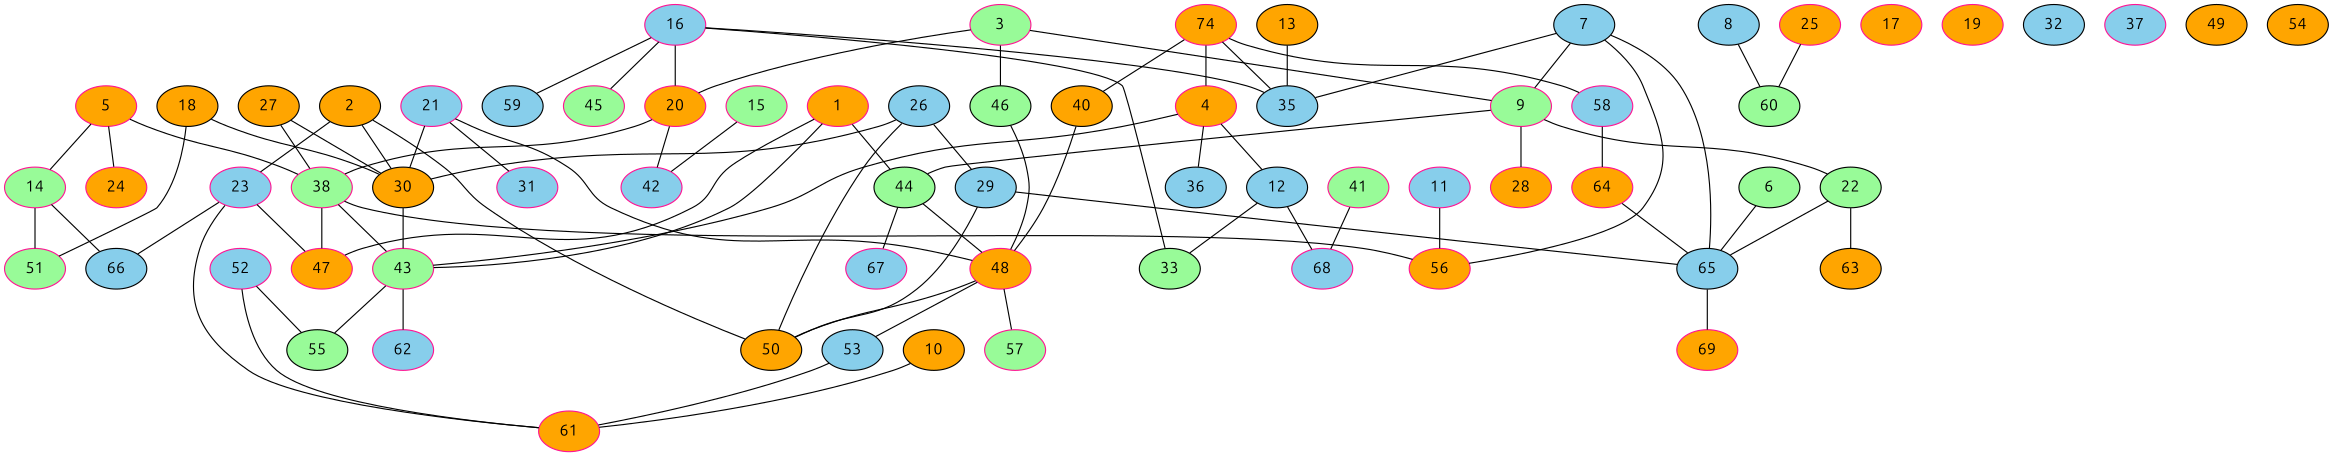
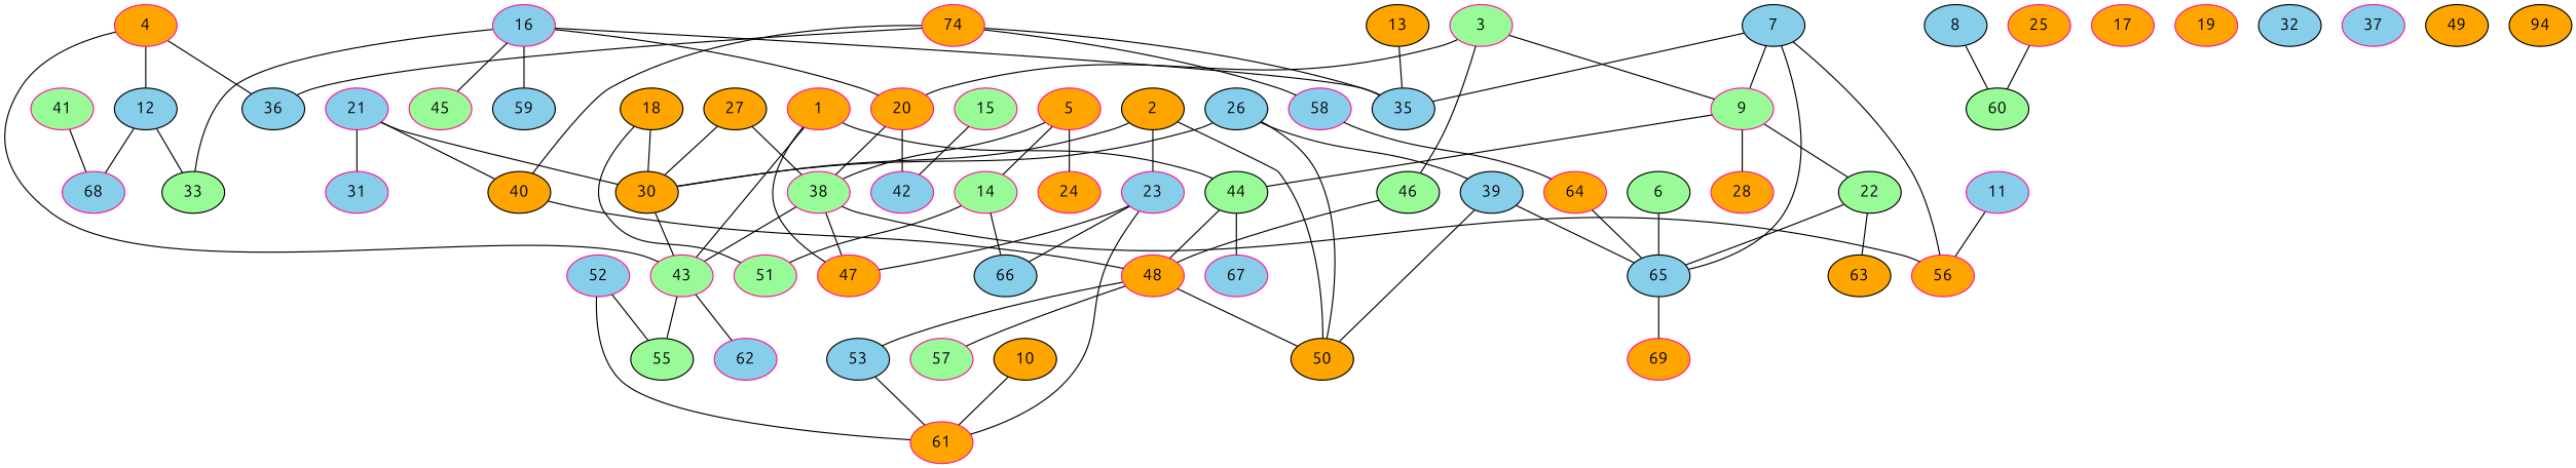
  graph {
    fontname=Ubuntu
    node [color=deeppink fillcolor=orange fontname=Ubuntu style=filled]
    edge [fontname=Ubuntu]
    43 [fillcolor=palegreen]
    1
    44 [color=black fillcolor=palegreen]
    47
    55 [color=black fillcolor=palegreen]
    62 [fillcolor=skyblue]
    48
    67 [fillcolor=skyblue]
    2 [color=black]
    23 [fillcolor=skyblue]
    30 [color=black]
    50 [color=black]
    61
    66 [color=black fillcolor=skyblue]
    3 [fillcolor=palegreen]
    9 [fillcolor=palegreen]
    20
    46 [color=black fillcolor=palegreen]
    22 [color=black fillcolor=palegreen]
    28
    38 [fillcolor=palegreen]
    42 [fillcolor=skyblue]
    4
    12 [color=black fillcolor=skyblue]
    36 [color=black fillcolor=skyblue]
    33 [color=black fillcolor=palegreen]
    68 [fillcolor=skyblue]
    14 [fillcolor=palegreen]
    5
    24
    51 [fillcolor=palegreen]
    56
    6 [color=black fillcolor=palegreen]
    65 [color=black fillcolor=skyblue]
    69
    7 [color=black fillcolor=skyblue]
    35 [color=black fillcolor=skyblue]
    8 [color=black fillcolor=skyblue]
    60 [color=black fillcolor=palegreen]
    63 [color=black]
    10 [color=black]
    11 [fillcolor=skyblue]
    13 [color=black]
    15 [fillcolor=palegreen]
    16 [fillcolor=skyblue]
    45 [fillcolor=palegreen]
    59 [color=black fillcolor=skyblue]
    17
    18 [color=black]
    19
    21 [fillcolor=skyblue]
    31 [fillcolor=skyblue]
    53 [color=black fillcolor=skyblue]
    57 [fillcolor=palegreen]
    25
    26 [color=black fillcolor=skyblue]
-   39 [color=black fillcolor=skyblue label=29]
+   39 [color=black fillcolor=skyblue]
    27 [color=black]
    32 [color=black fillcolor=skyblue]
    n60 [label=74]
    40 [color=black]
    58 [fillcolor=skyblue]
    64
    37 [fillcolor=skyblue]
    41 [fillcolor=palegreen]
    49 [color=black]
    52 [fillcolor=skyblue]
-   54 [color=black]
+   54 [color=black label=94]
    43 -- 55
    43 -- 62
    1 -- 43
    1 -- 44
    1 -- 47
    44 -- 48
    44 -- 67
    48 -- 50
    48 -- 53
    48 -- 57
    2 -- 23
    2 -- 30
    2 -- 50
    23 -- 47
    23 -- 61
    23 -- 66
    30 -- 43
    3 -- 9
    3 -- 20
    3 -- 46
    9 -- 44
    9 -- 22
    9 -- 28
    20 -- 38
    20 -- 42
    46 -- 48
    22 -- 65
    22 -- 63
    38 -- 43
    38 -- 47
    38 -- 56
    4 -- 43
    4 -- 12
    4 -- 36
    12 -- 33
    12 -- 68
    14 -- 66
    14 -- 51
    5 -- 38
    5 -- 14
    5 -- 24
    6 -- 65
    65 -- 69
    7 -- 9
    7 -- 56
    7 -- 65
    7 -- 35
    8 -- 60
    10 -- 61
    11 -- 56
    13 -- 35
    15 -- 42
    16 -- 20
    16 -- 33
    16 -- 35
    16 -- 45
    16 -- 59
    18 -- 30
    18 -- 51
-   21 -- 48
+   21 -- 40
    21 -- 30
    21 -- 31
    53 -- 61
    25 -- 60
    26 -- 30
    26 -- 50
    26 -- 39
    39 -- 50
    39 -- 65
    27 -- 30
    27 -- 38
-   n60 -- 4
+   n60 -- 36
    n60 -- 35
    n60 -- 40
    n60 -- 58
    40 -- 48
    58 -- 64
    64 -- 65
    41 -- 68
    52 -- 55
    52 -- 61
  }
